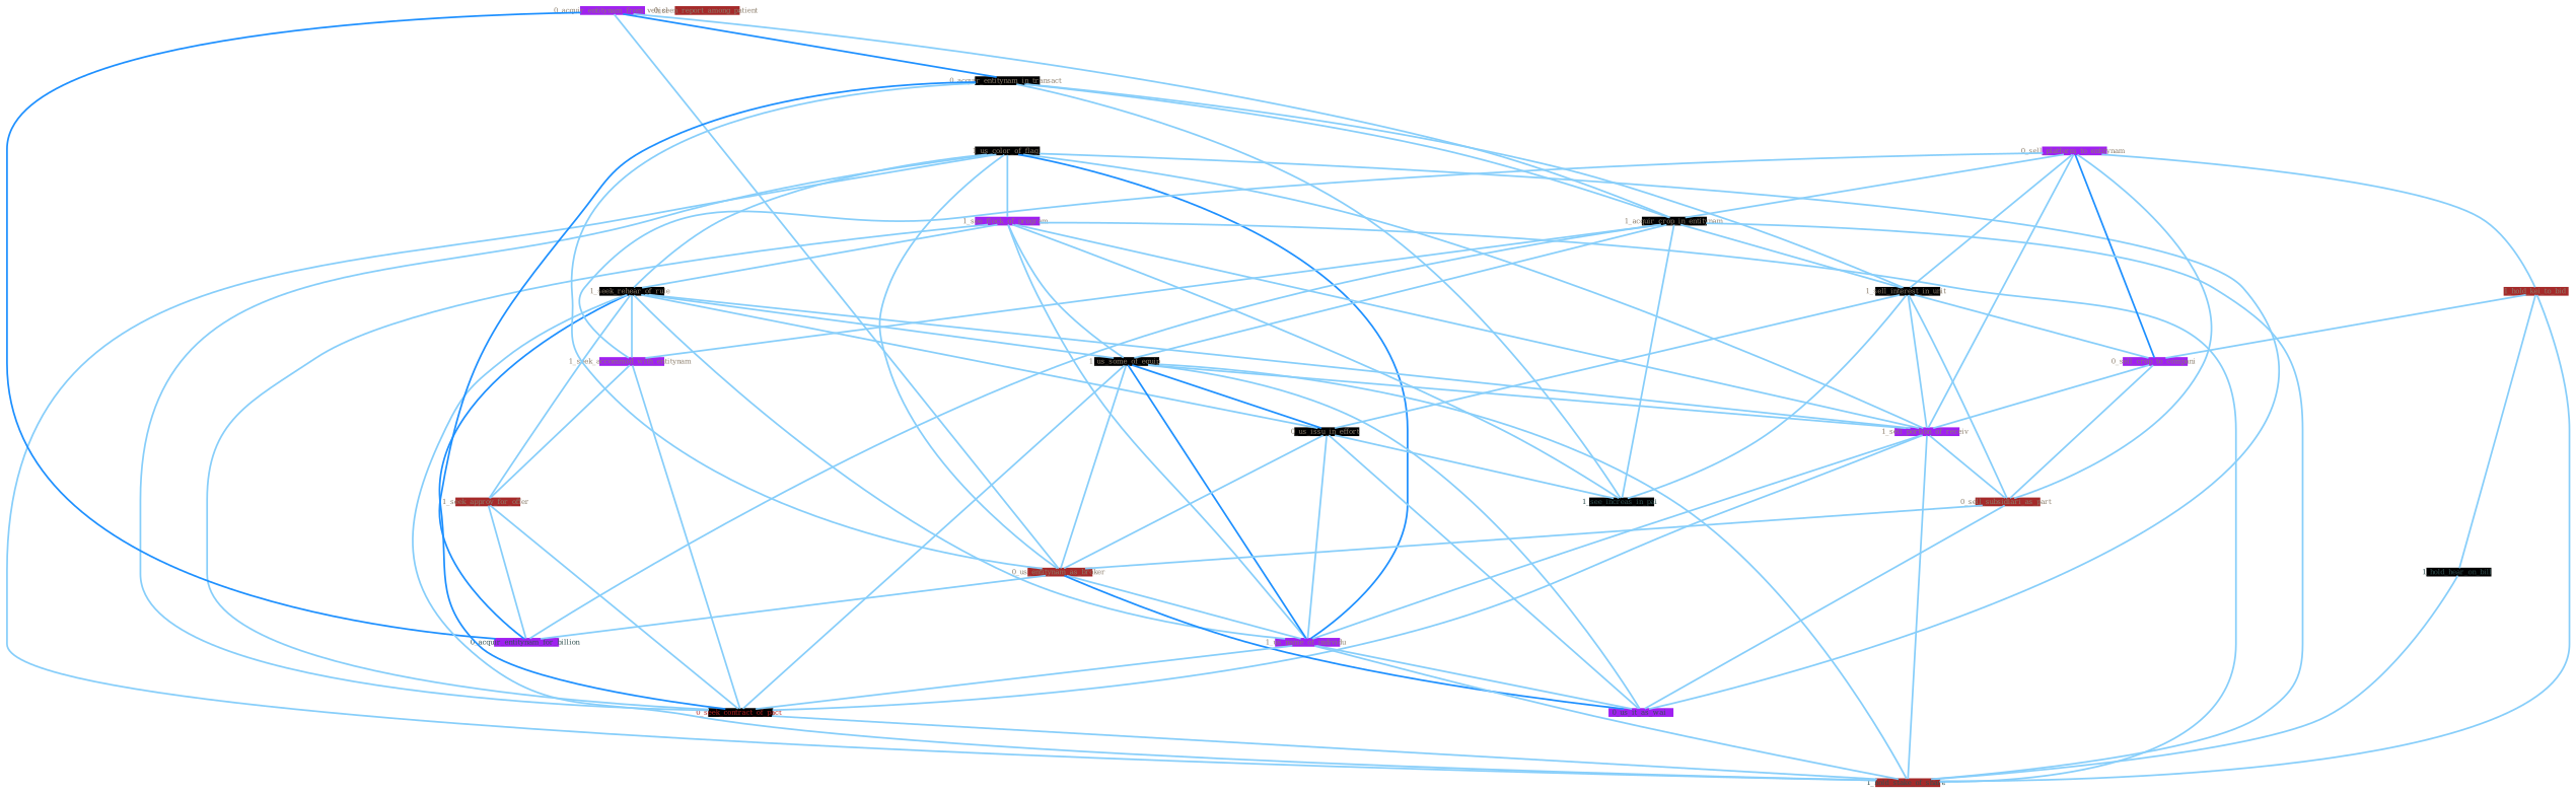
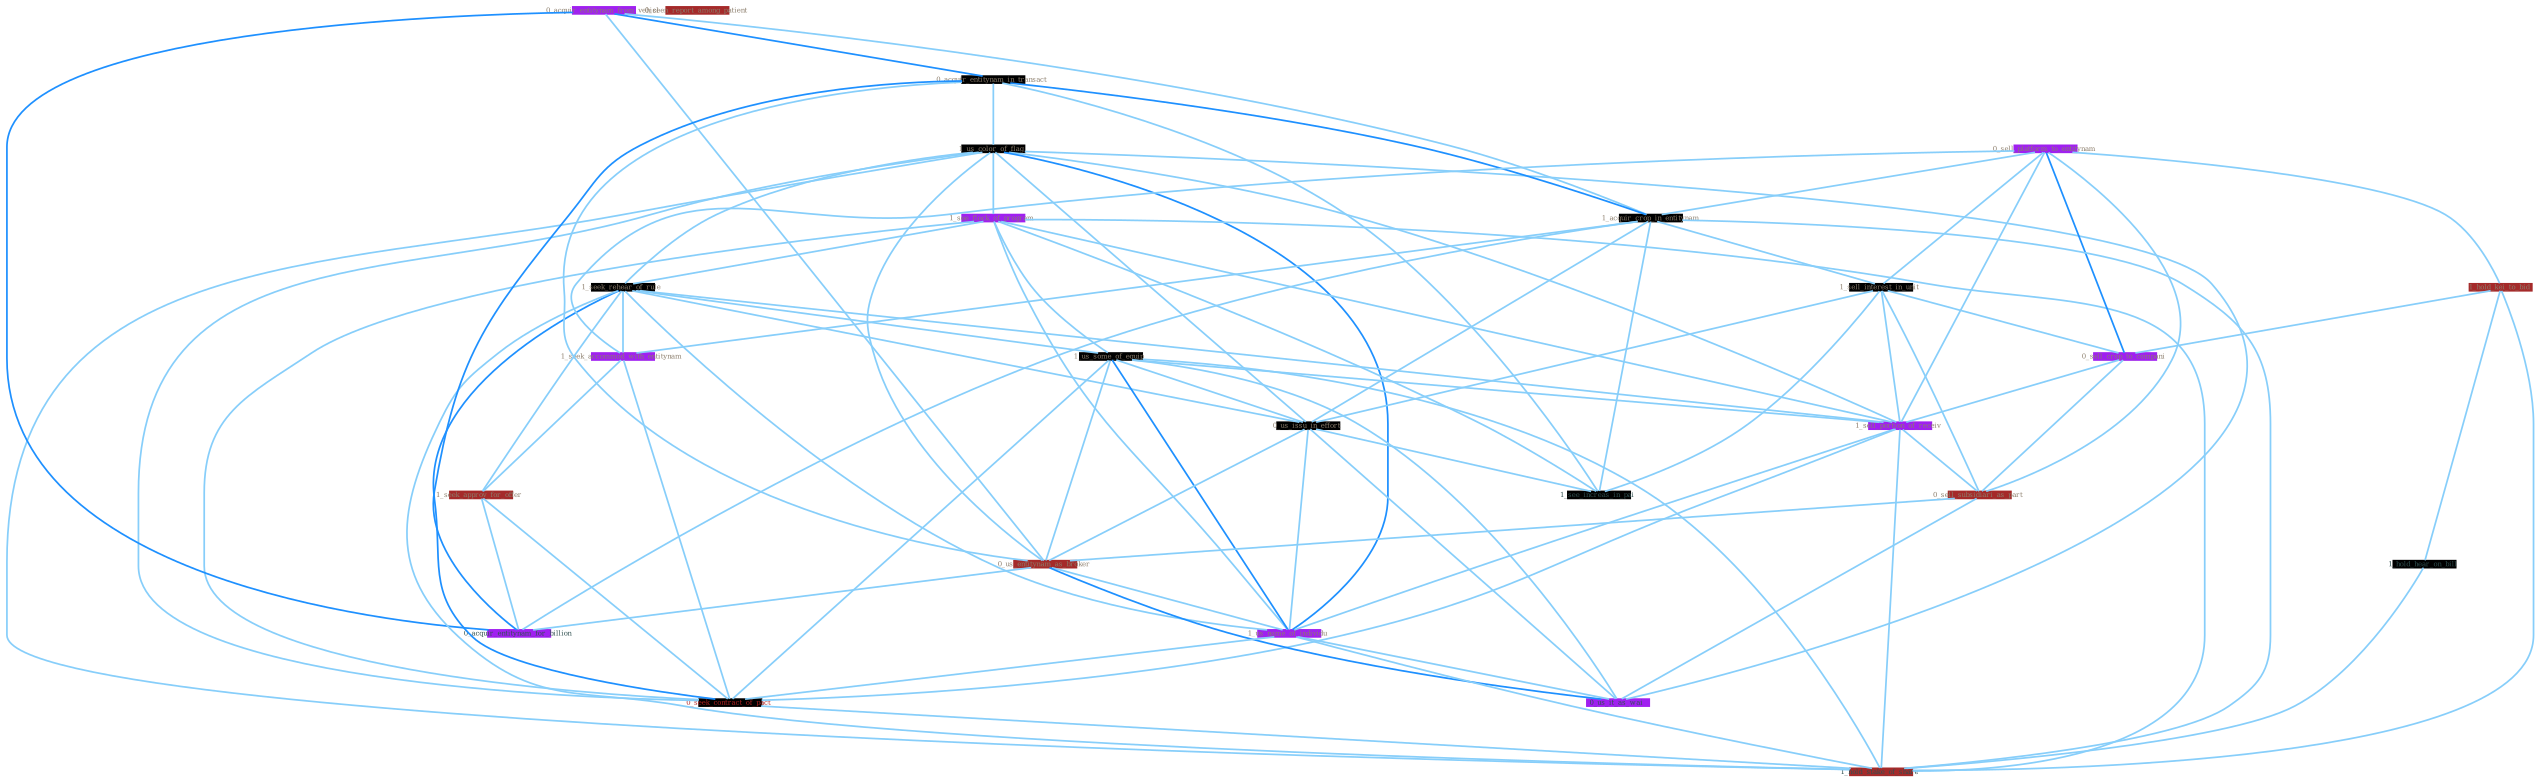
  graph {
    node [color=black fixedsize=true fontcolor="#8b7d6b" fontsize=4 shape=polygon style=filled]
    edge [color="#87cefa" w=1]
    "1_us_color_of_flag " [height=.06 width=.5]
    "1_see_flock_of_program " [color=purple height=.06 width=.5]
    "0_acquir_entitynam_from_vehicl " [color=purple height=.06 width=.5]
    "1_seek_rehear_of_rule " [height=.06 width=.5]
    "0_acquir_entitynam_in_transact " [height=.06 width=.5]
    "0_sell_platform_to_entitynam " [color=purple height=.06 width=.5]
    "1_us_some_of_equip " [height=.06 width=.5]
    n8 [height=.06 label="1_acquir_crop_in_entitynam" width=.5]
    "1_hold_kei_to_bid " [color=brown height=.06 width=.5]
    "1_sell_interest_in_unit " [height=.06 width=.5]
    "1_seek_accommod_with_entitynam " [color=purple height=.06 width=.5]
    "0_sell_crop_to_compani " [color=purple height=.06 width=.5]
    "0_seen_report_among_patient " [color=brown height=.06 width=.5]
    "1_seek_approv_for_offer " [color=brown height=.06 width=.5]
    "1_sell_portion_of_receiv " [color=purple height=.06 width=.5]
    "0_sell_subsidiari_as_part " [color=brown height=.06 width=.5]
    "0_us_issu_in_effort " [height=.06 width=.5]
    "0_us_entitynam_as_broker " [color=brown height=.06 width=.5]
    "1_us_name_of_individu " [color=purple height=.06 width=.5]
    "0_seek_contract_of_pact " [fontcolor="#b22222" height=.06 width=.5]
    "0_us_it_as_wai " [color=purple fontcolor="#2f4f4f" height=.06 width=.5]
    "1_hold_stake_of_share " [color=brown fontcolor="#2f4f4f" height=.06 width=.5]
    "1_see_increas_in_pai " [fontcolor="#2f4f4f" height=.06 width=.5]
    "0_acquir_entitynam_for_billion " [color=purple fontcolor="#2f4f4f" height=.06 width=.5]
    "1_hold_hear_on_bill " [fontcolor="#2f4f4f" height=.06 width=.5]
    subgraph sub_1 {
      "1_us_color_of_flag "
      "1_see_flock_of_program "
      "0_acquir_entitynam_from_vehicl "
      "1_seek_rehear_of_rule "
      "0_acquir_entitynam_in_transact "
      "0_sell_platform_to_entitynam "
      "1_us_some_of_equip "
      n8
      "1_hold_kei_to_bid "
      "1_sell_interest_in_unit "
      "1_seek_accommod_with_entitynam "
      "0_sell_crop_to_compani "
      "0_seen_report_among_patient "
      "1_seek_approv_for_offer "
      "1_sell_portion_of_receiv "
      "0_sell_subsidiari_as_part "
      "0_us_issu_in_effort "
      "0_us_entitynam_as_broker "
      "1_us_name_of_individu "
    }
    subgraph sub_2 {
      "0_seek_contract_of_pact "
    }
    "1_us_color_of_flag " -- "1_see_flock_of_program "
    "1_us_color_of_flag " -- "1_seek_rehear_of_rule "
    "1_us_color_of_flag " -- "1_sell_portion_of_receiv "
+   "1_us_color_of_flag " -- "0_us_issu_in_effort "
    "1_us_color_of_flag " -- "0_us_entitynam_as_broker "
    "1_us_color_of_flag " -- "1_us_name_of_individu " [color="#1e90ff" w=2]
    "1_us_color_of_flag " -- "0_seek_contract_of_pact "
    "1_us_color_of_flag " -- "0_us_it_as_wai "
    "1_us_color_of_flag " -- "1_hold_stake_of_share "
    "1_see_flock_of_program " -- "1_seek_rehear_of_rule "
    "1_see_flock_of_program " -- "1_us_some_of_equip "
    "1_see_flock_of_program " -- "1_sell_portion_of_receiv "
    "1_see_flock_of_program " -- "1_us_name_of_individu "
    "1_see_flock_of_program " -- "0_seek_contract_of_pact "
    "1_see_flock_of_program " -- "1_hold_stake_of_share "
    "1_see_flock_of_program " -- "1_see_increas_in_pai "
    "0_acquir_entitynam_from_vehicl " -- "0_acquir_entitynam_in_transact " [color="#1e90ff" w=2]
    "0_acquir_entitynam_from_vehicl " -- n8
    "0_acquir_entitynam_from_vehicl " -- "0_us_entitynam_as_broker "
    "0_acquir_entitynam_from_vehicl " -- "0_acquir_entitynam_for_billion " [color="#1e90ff" w=2]
    "1_seek_rehear_of_rule " -- "1_us_some_of_equip "
    "1_seek_rehear_of_rule " -- "1_seek_accommod_with_entitynam "
    "1_seek_rehear_of_rule " -- "1_seek_approv_for_offer "
    "1_seek_rehear_of_rule " -- "1_sell_portion_of_receiv "
    "1_seek_rehear_of_rule " -- "0_us_issu_in_effort "
    "1_seek_rehear_of_rule " -- "1_us_name_of_individu "
    "1_seek_rehear_of_rule " -- "0_seek_contract_of_pact " [color="#1e90ff" w=2]
    "1_seek_rehear_of_rule " -- "1_hold_stake_of_share "
-   "0_acquir_entitynam_in_transact " -- n8 [w=2]
-   "0_acquir_entitynam_in_transact " -- "1_sell_interest_in_unit "
+   "0_acquir_entitynam_in_transact " -- n8 [color="#1e90ff" w=2]
+   "0_acquir_entitynam_in_transact " -- "1_us_color_of_flag "
    "0_acquir_entitynam_in_transact " -- "0_us_entitynam_as_broker "
    "0_acquir_entitynam_in_transact " -- "1_see_increas_in_pai "
    "0_acquir_entitynam_in_transact " -- "0_acquir_entitynam_for_billion " [color="#1e90ff" w=2]
    "0_sell_platform_to_entitynam " -- n8
    "0_sell_platform_to_entitynam " -- "1_hold_kei_to_bid "
    "0_sell_platform_to_entitynam " -- "1_sell_interest_in_unit "
    "0_sell_platform_to_entitynam " -- "1_seek_accommod_with_entitynam "
    "0_sell_platform_to_entitynam " -- "0_sell_crop_to_compani " [color="#1e90ff" w=2]
    "0_sell_platform_to_entitynam " -- "1_sell_portion_of_receiv "
    "0_sell_platform_to_entitynam " -- "0_sell_subsidiari_as_part "
    "1_us_some_of_equip " -- "1_sell_portion_of_receiv "
-   "1_us_some_of_equip " -- "0_us_issu_in_effort " [color="#1e90ff"]
+   "1_us_some_of_equip " -- "0_us_issu_in_effort "
    "1_us_some_of_equip " -- "0_us_entitynam_as_broker "
    "1_us_some_of_equip " -- "1_us_name_of_individu " [color="#1e90ff" w=2]
    "1_us_some_of_equip " -- "0_seek_contract_of_pact "
    "1_us_some_of_equip " -- "0_us_it_as_wai "
    "1_us_some_of_equip " -- "1_hold_stake_of_share "
    n8 -- "1_sell_interest_in_unit "
    n8 -- "1_seek_accommod_with_entitynam "
-   n8 -- "1_us_some_of_equip "
+   n8 -- "0_us_issu_in_effort "
    n8 -- "1_hold_stake_of_share "
    n8 -- "1_see_increas_in_pai "
    n8 -- "0_acquir_entitynam_for_billion "
    "1_hold_kei_to_bid " -- "0_sell_crop_to_compani "
    "1_hold_kei_to_bid " -- "1_hold_stake_of_share "
    "1_hold_kei_to_bid " -- "1_hold_hear_on_bill "
    "1_sell_interest_in_unit " -- "0_sell_crop_to_compani "
    "1_sell_interest_in_unit " -- "1_sell_portion_of_receiv "
    "1_sell_interest_in_unit " -- "0_sell_subsidiari_as_part "
    "1_sell_interest_in_unit " -- "0_us_issu_in_effort "
    "1_sell_interest_in_unit " -- "1_see_increas_in_pai "
    "1_seek_accommod_with_entitynam " -- "1_seek_approv_for_offer "
    "1_seek_accommod_with_entitynam " -- "0_seek_contract_of_pact "
    "0_sell_crop_to_compani " -- "1_sell_portion_of_receiv "
    "0_sell_crop_to_compani " -- "0_sell_subsidiari_as_part "
    "1_seek_approv_for_offer " -- "0_seek_contract_of_pact "
    "1_seek_approv_for_offer " -- "0_acquir_entitynam_for_billion "
    "1_sell_portion_of_receiv " -- "0_sell_subsidiari_as_part "
    "1_sell_portion_of_receiv " -- "1_us_name_of_individu "
    "1_sell_portion_of_receiv " -- "0_seek_contract_of_pact "
    "1_sell_portion_of_receiv " -- "1_hold_stake_of_share "
    "0_sell_subsidiari_as_part " -- "0_us_entitynam_as_broker "
    "0_sell_subsidiari_as_part " -- "0_us_it_as_wai "
    "0_us_issu_in_effort " -- "0_us_entitynam_as_broker "
    "0_us_issu_in_effort " -- "1_us_name_of_individu "
    "0_us_issu_in_effort " -- "0_us_it_as_wai "
    "0_us_issu_in_effort " -- "1_see_increas_in_pai "
    "0_us_entitynam_as_broker " -- "1_us_name_of_individu "
    "0_us_entitynam_as_broker " -- "0_us_it_as_wai " [color="#1e90ff" w=2]
    "0_us_entitynam_as_broker " -- "0_acquir_entitynam_for_billion "
    "1_us_name_of_individu " -- "0_seek_contract_of_pact "
    "1_us_name_of_individu " -- "0_us_it_as_wai "
    "1_us_name_of_individu " -- "1_hold_stake_of_share "
    "0_seek_contract_of_pact " -- "1_hold_stake_of_share "
    "1_hold_hear_on_bill " -- "1_hold_stake_of_share "
  }
